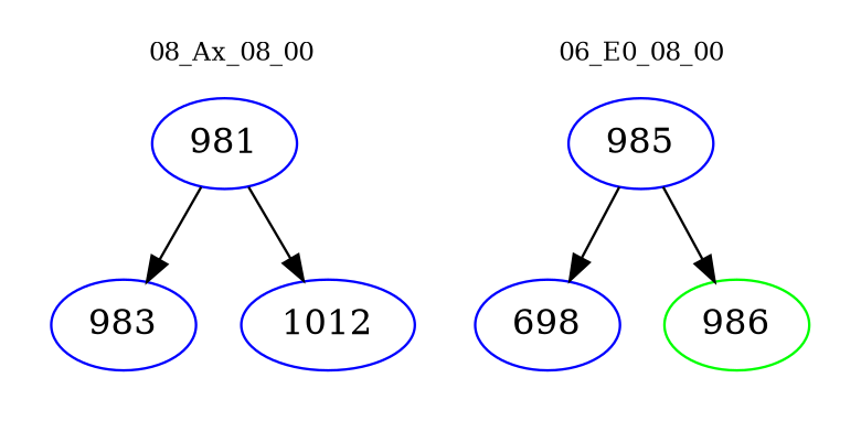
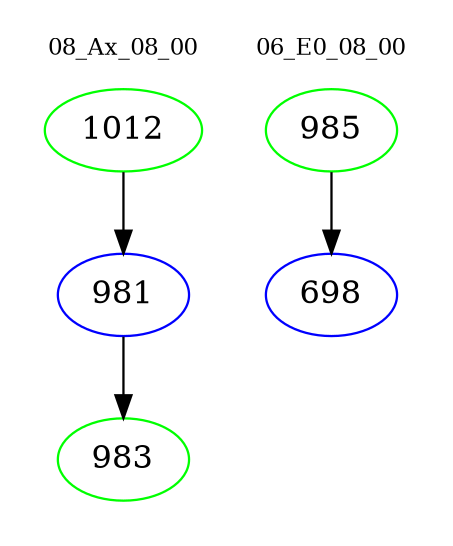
  digraph {
    node [color=blue]
    edge [color=black]
    n1 [label=981]
-   n2 [label=983]
-   n3 [label=1012]
-   n4 [label=985]
+   n2 [color=green label=983]
+   n3 [color=green label=1012]
+   n4 [color=green label=985]
    n5 [label=698]
-   n6 [color=green label=986]
    subgraph cluster_1 {
      color=white
      fontsize=10
      label="08_Ax_08_00"
      n1
      n2
      n3
    }
    subgraph cluster_2 {
      color=white
      fontsize=10
      label="06_E0_08_00"
      n4
      n5
-     n6
    }
    n1 -> n2
-   n1 -> n3
+   n3 -> n1
    n4 -> n5
-   n4 -> n6
  }
